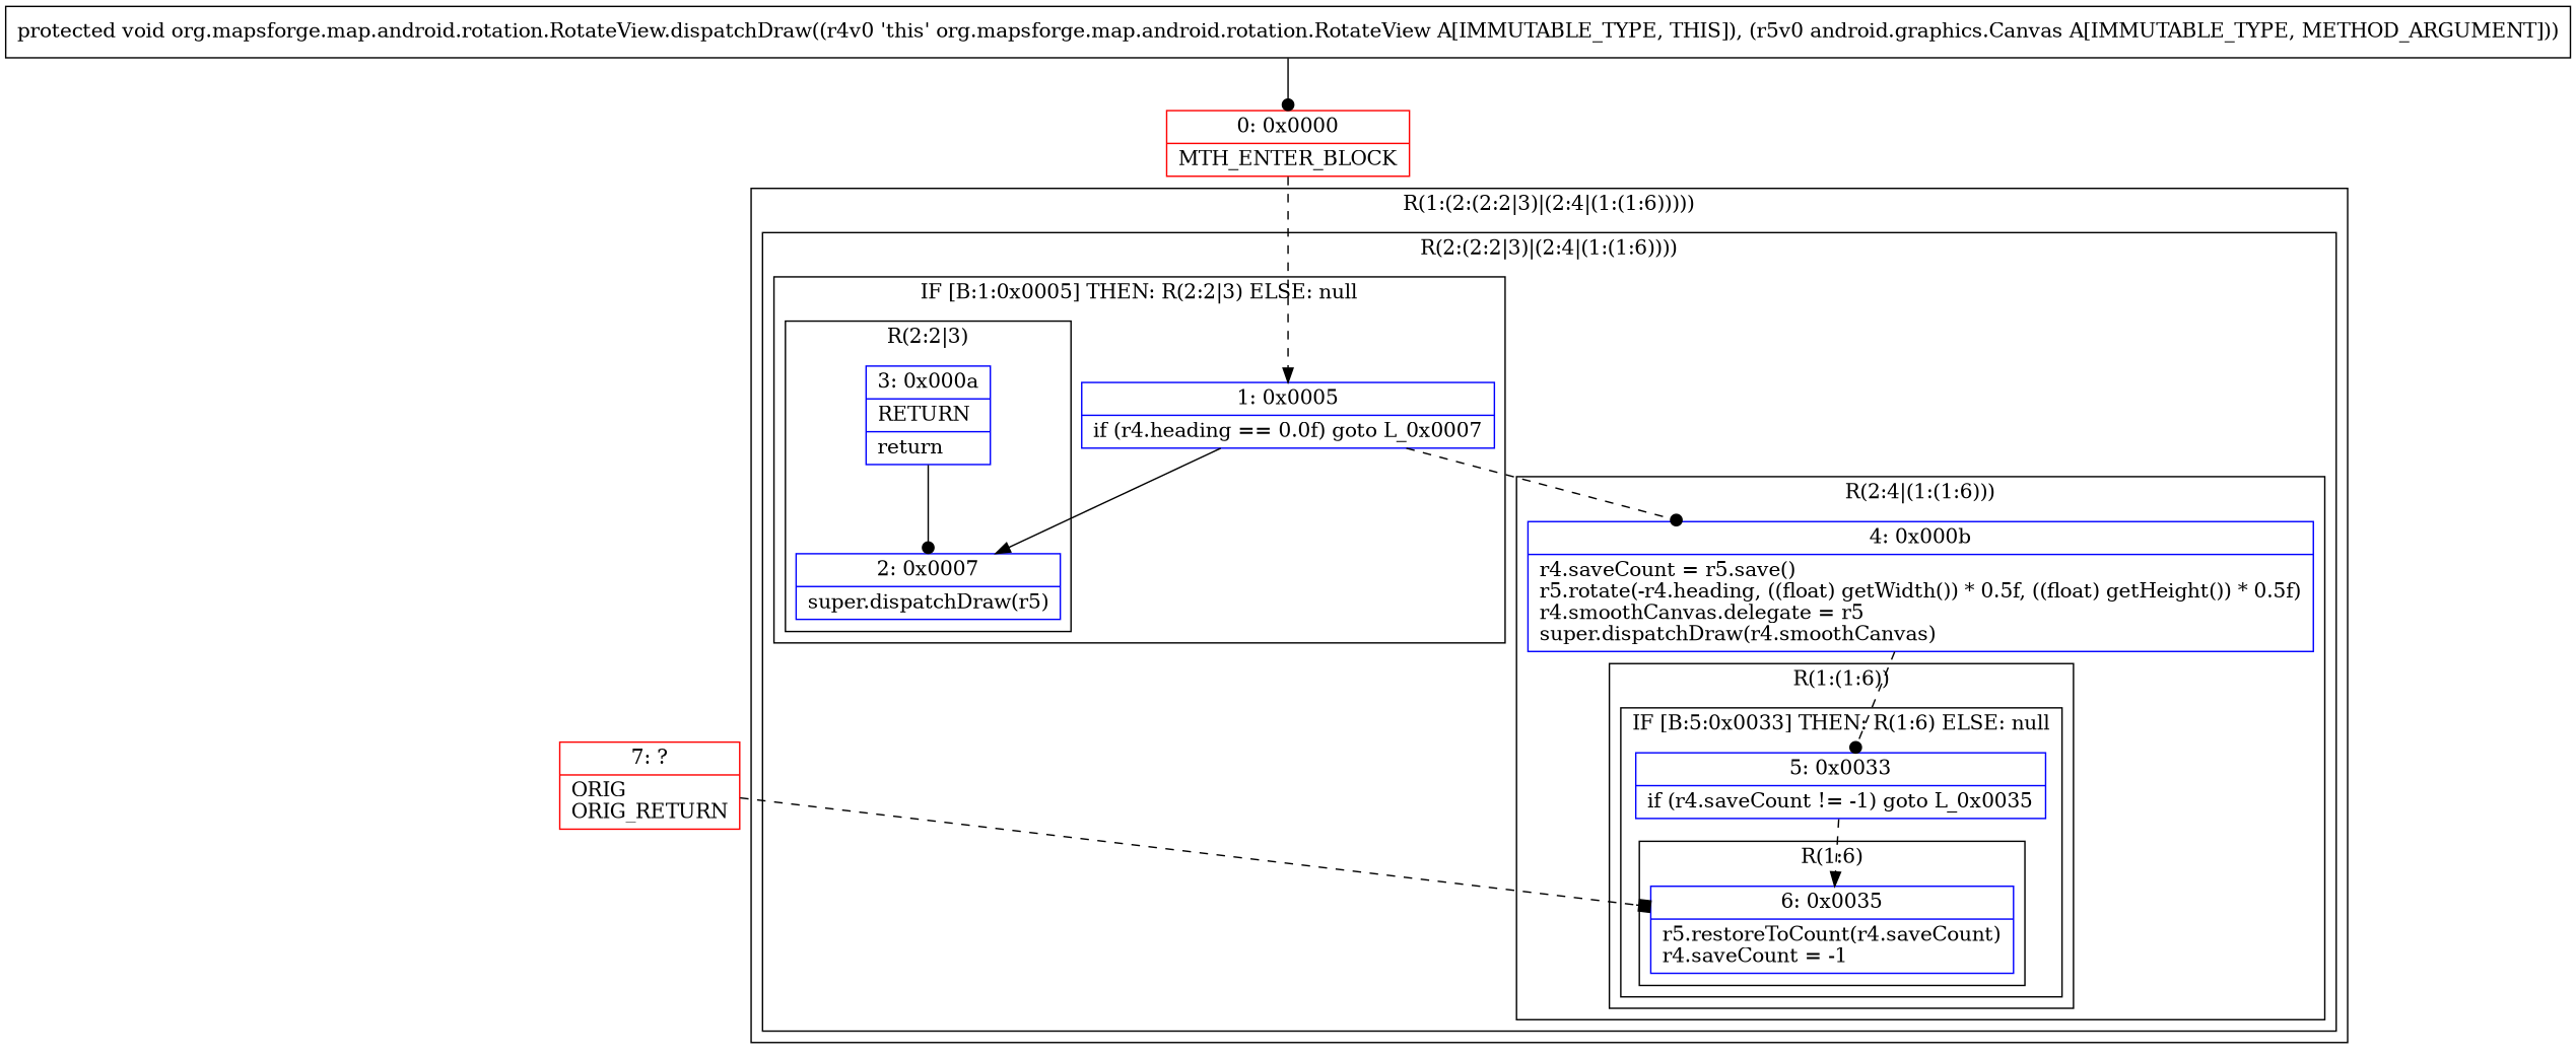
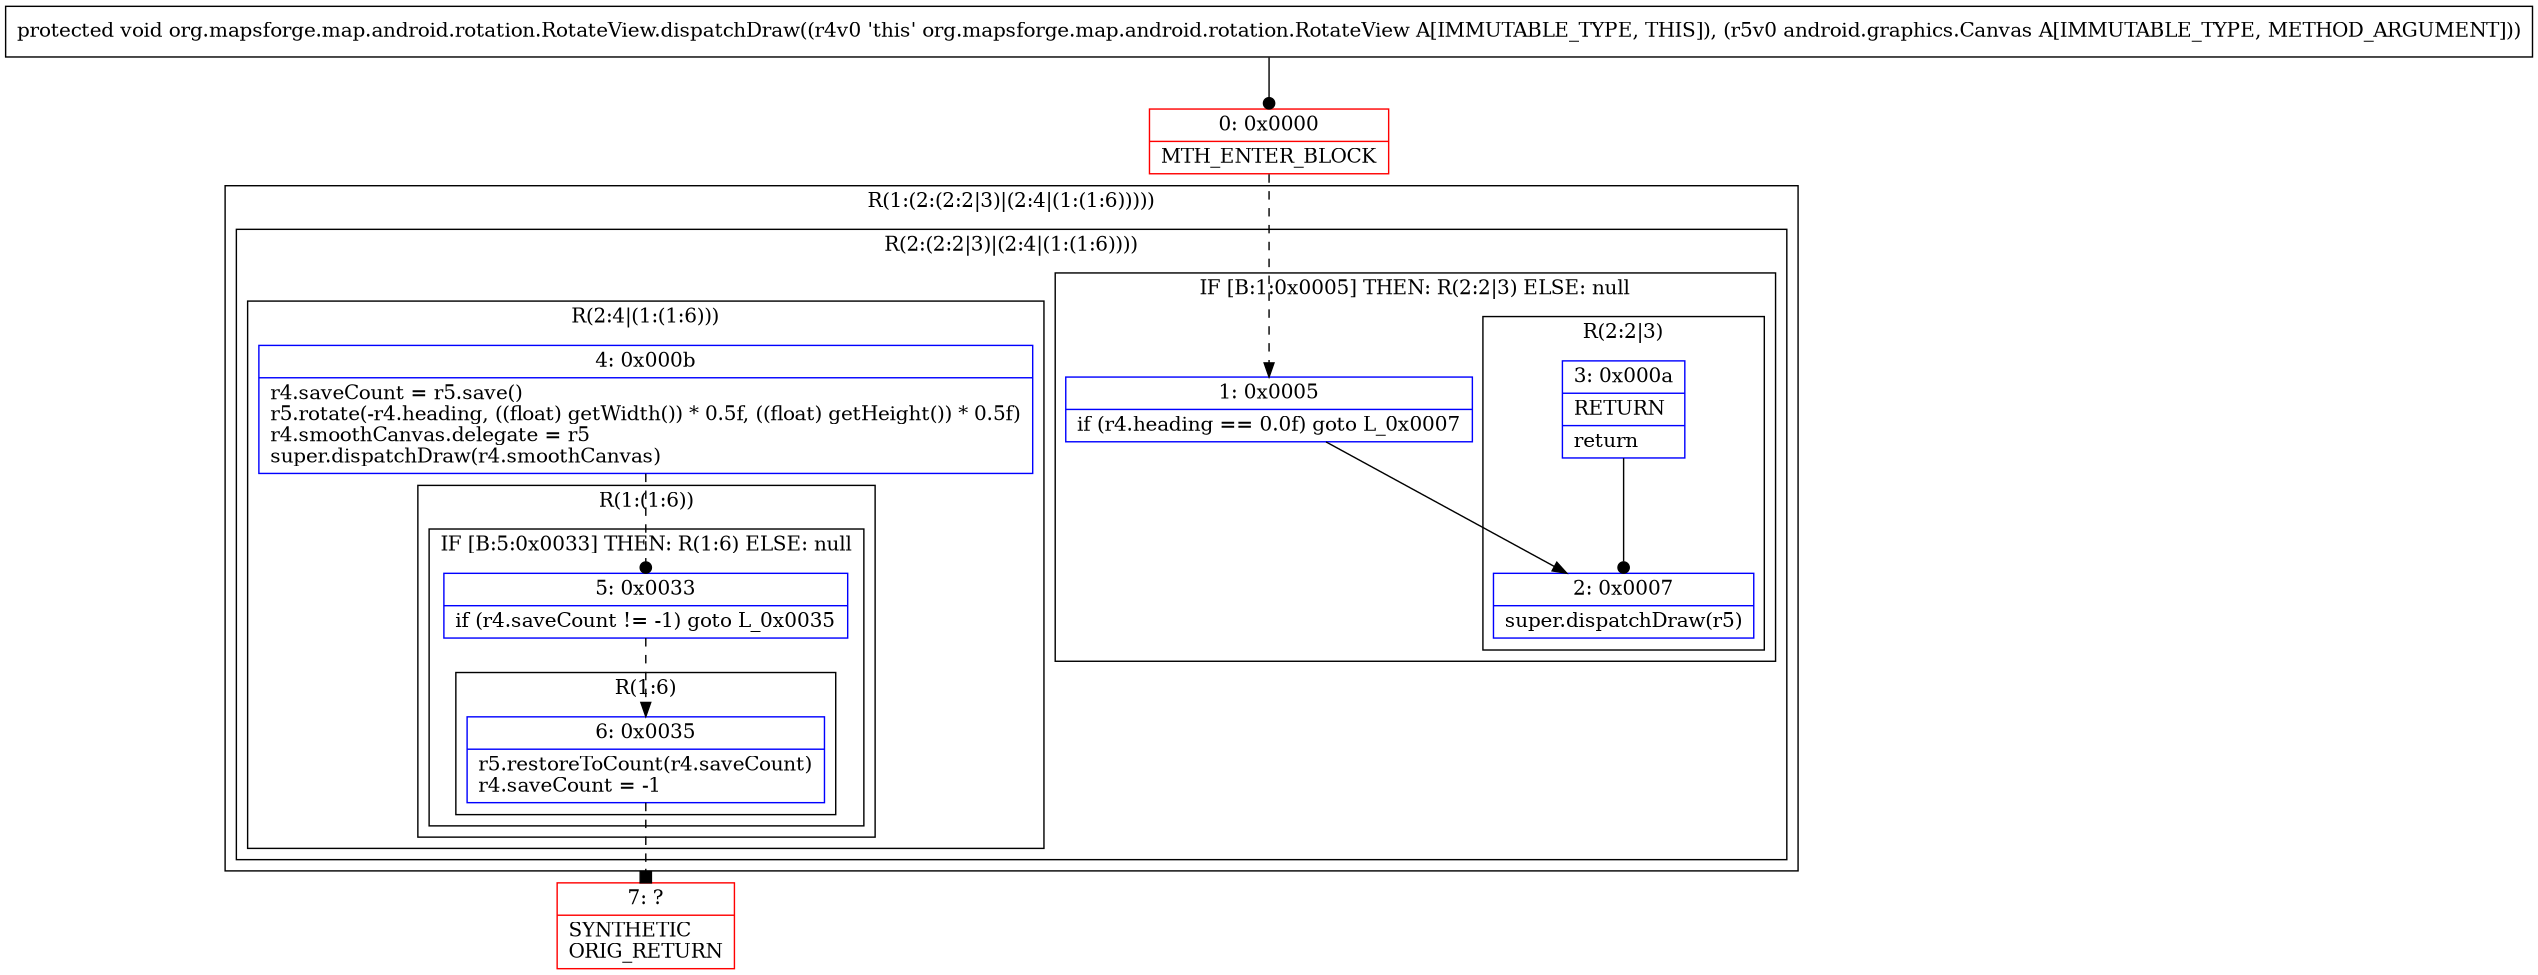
  digraph {
    node [color=blue shape=record]
    edge [arrowhead=dot style=dashed]
    n1 [label="{2\:\ 0x0007|super.dispatchDraw(r5)\l}"]
    n2 [label="{3\:\ 0x000a|RETURN\l|return\l}"]
    n3 [label="{1\:\ 0x0005|if (r4.heading == 0.0f) goto L_0x0007\l}"]
    n4 [label="{6\:\ 0x0035|r5.restoreToCount(r4.saveCount)\lr4.saveCount = \-1\l}"]
    n5 [label="{5\:\ 0x0033|if (r4.saveCount != \-1) goto L_0x0035\l}"]
    n6 [label="{4\:\ 0x000b|r4.saveCount = r5.save()\lr5.rotate(\-r4.heading, ((float) getWidth()) * 0.5f, ((float) getHeight()) * 0.5f)\lr4.smoothCanvas.delegate = r5\lsuper.dispatchDraw(r4.smoothCanvas)\l}"]
-   n7 [color=red label="{7\:\ ?|ORIG\lORIG_RETURN\l}"]
+   n7 [color=red label="{7\:\ ?|SYNTHETIC\lORIG_RETURN\l}"]
    n8 [color=red label="{0\:\ 0x0000|MTH_ENTER_BLOCK\l}"]
    n9 [label="{protected void org.mapsforge.map.android.rotation.RotateView.dispatchDraw((r4v0 'this' org.mapsforge.map.android.rotation.RotateView A[IMMUTABLE_TYPE, THIS]), (r5v0 android.graphics.Canvas A[IMMUTABLE_TYPE, METHOD_ARGUMENT])) }" color=""]
    subgraph cluster_1 {
      label="R(1:(2:(2:2|3)|(2:4|(1:(1:6)))))"
      subgraph cluster_2 {
        label="R(2:(2:2|3)|(2:4|(1:(1:6))))"
        subgraph cluster_3 {
          label="IF [B:1:0x0005] THEN: R(2:2|3) ELSE: null"
          n3
          subgraph cluster_4 {
            label="R(2:2|3)"
            n1
            n2
          }
        }
        subgraph cluster_5 {
          label="R(2:4|(1:(1:6)))"
          n6
          subgraph cluster_6 {
            label="R(1:(1:6))"
            subgraph cluster_7 {
              label="IF [B:5:0x0033] THEN: R(1:6) ELSE: null"
              n5
              subgraph cluster_8 {
                label="R(1:6)"
                n4
              }
            }
          }
        }
      }
    }
    n2 -> n1 [style=solid]
    n3 -> n1 [arrowhead=normal style=solid]
-   n3 -> n6
-   n7 -> n4 [arrowhead=box]
+   n4 -> n7 [arrowhead=box]
    n5 -> n4 [arrowhead=normal]
    n6 -> n5
    n8 -> n3 [arrowhead=normal]
    n9 -> n8 [style=solid]
  }
